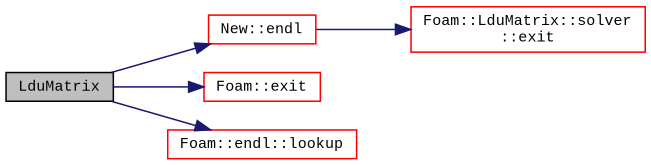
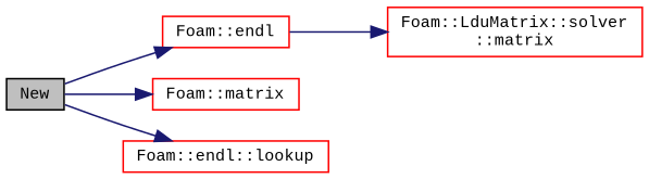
  digraph {
    fontname="Liberation Mono"
    rankdir=LR
    node [color=red fontname="Liberation Mono" fontsize=10 shape=record]
    edge [color=midnightblue fontname="Liberation Mono" fontsize=10 labelfontname=FreeSans labelfontsize=10 style=solid]
-   n1 [color=black fillcolor=grey75 fontcolor=black height=0.2 label=LduMatrix style=filled width=0.4]
-   n2 [height=0.2 label="New::endl" width=0.4]
-   n3 [height=0.2 label="Foam::exit" width=0.4]
+   n1 [color=black fillcolor=grey75 fontcolor=black height=0.2 label=New style=filled width=0.4]
+   n2 [height=0.2 label="Foam::endl" width=0.4]
+   n3 [height=0.2 label="Foam::matrix" width=0.4]
    n4 [height=0.2 label="Foam::endl::lookup" width=0.4]
-   n5 [height=0.2 label="Foam::LduMatrix::solver\l::exit" width=0.4]
+   n5 [height=0.2 label="Foam::LduMatrix::solver\l::matrix" width=0.4]
    n1 -> n2
    n1 -> n3
    n1 -> n4
    n2 -> n5
  }
